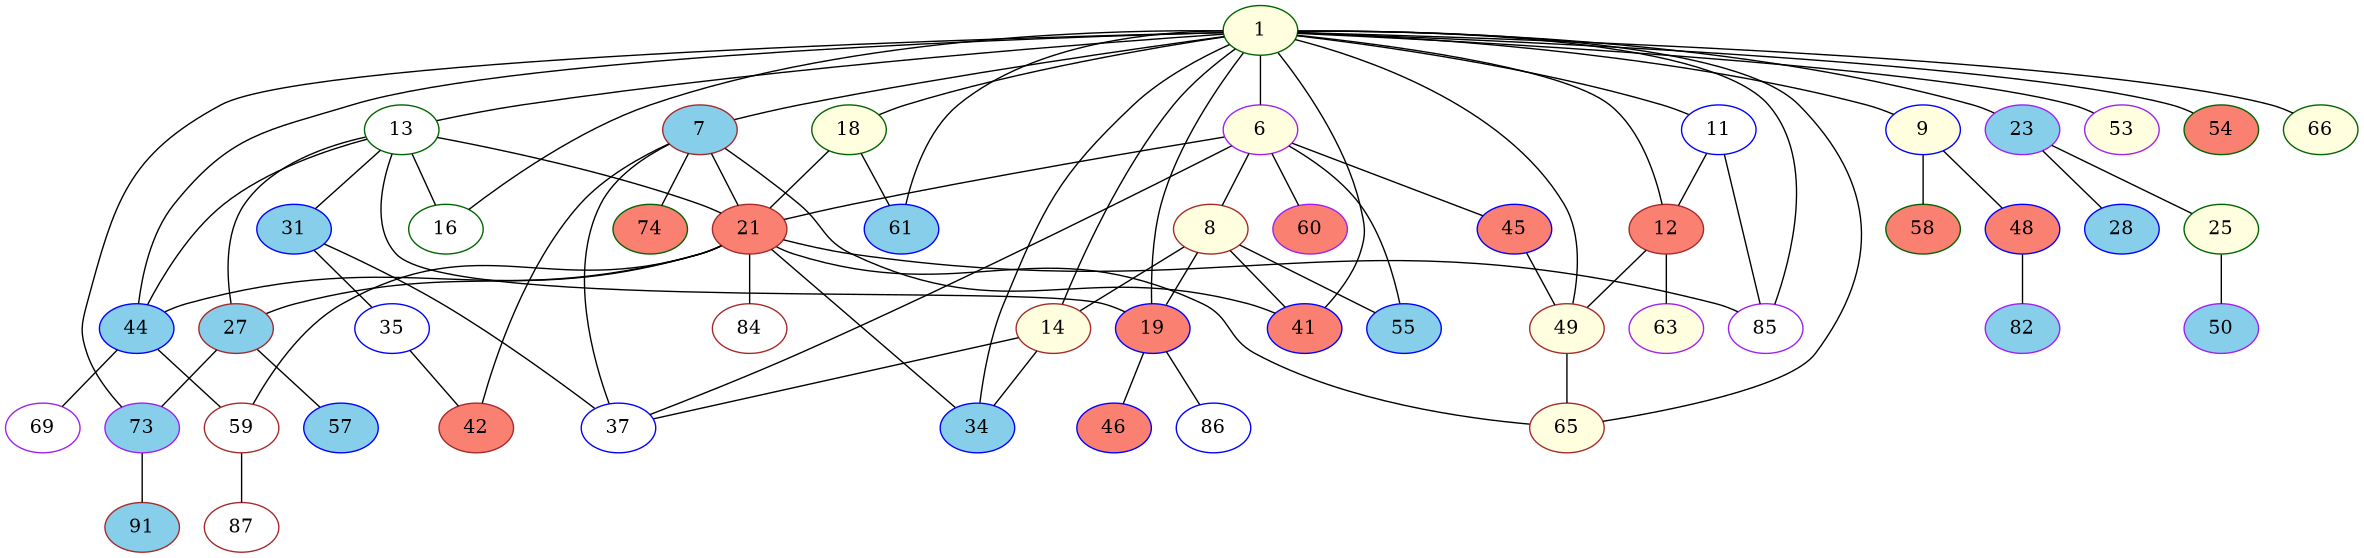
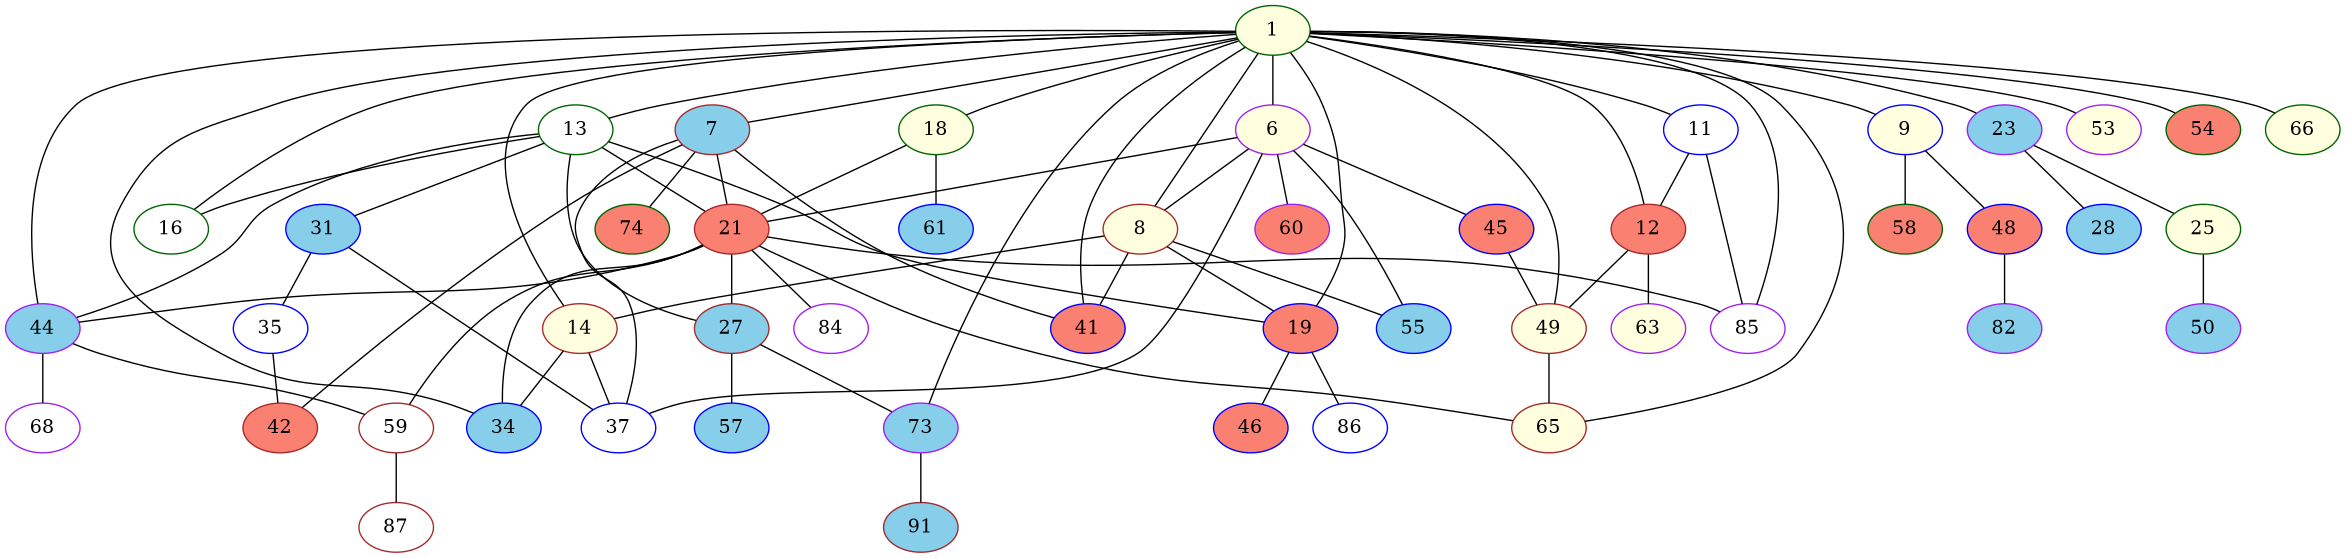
  graph {
    node [color=blue fillcolor=skyblue style=filled]
    1 [color=darkgreen fillcolor=lightyellow super="+5+68+2"]
    6 [color=purple fillcolor=lightyellow super="+26"]
    7 [color=brown super="+39+75"]
    8 [color=brown fillcolor=lightyellow super="+32"]
    9 [fillcolor=lightyellow super="+17"]
    11 [fillcolor=white]
    12 [color=brown fillcolor=salmon super="+64"]
    13 [color=darkgreen fillcolor=white super="+20"]
    14 [color=brown fillcolor=lightyellow super="+89+94+29"]
    16 [color=darkgreen fillcolor=white]
    18 [color=darkgreen fillcolor=lightyellow]
    19 [fillcolor=salmon super="+22+36+95"]
    23 [color=purple]
    34
    41 [fillcolor=salmon super="+97+77"]
-   44 [super="+47+98"]
+   44 [color=purple super="+47+98"]
    49 [color=brown fillcolor=lightyellow super="+72+81"]
    53 [color=purple fillcolor=lightyellow]
    54 [color=darkgreen fillcolor=salmon]
    65 [color=brown fillcolor=lightyellow]
    66 [color=darkgreen fillcolor=lightyellow]
    n22 [color=purple label=73 super="+76"]
    85 [color=purple fillcolor=white super="+88"]
    21 [color=brown fillcolor=salmon super="+24"]
    37 [fillcolor=white super="+67"]
    45 [fillcolor=salmon]
    55
    60 [color=purple fillcolor=salmon]
    42 [color=brown fillcolor=salmon super="+70"]
    74 [color=darkgreen fillcolor=salmon]
    48 [fillcolor=salmon]
    58 [color=darkgreen fillcolor=salmon]
    63 [color=purple fillcolor=lightyellow]
    27 [color=brown super="+80+33+83"]
    31 [super="+43"]
    61
    46 [fillcolor=salmon super="+51"]
    86 [fillcolor=white super="+99"]
    25 [color=darkgreen fillcolor=lightyellow super="+30"]
    28
    59 [color=brown fillcolor=white]
-   69 [color=purple fillcolor=white]
+   69 [color=purple fillcolor=white label=68]
    91 [color=brown]
-   84 [color=brown fillcolor=white]
+   84 [color=purple fillcolor=white]
    82 [color=purple super="+96"]
    57
    35 [fillcolor=white]
    87 [color=brown fillcolor=white]
    50 [color=purple]
    1 -- 6
    1 -- 7
-   1 -- 61
+   1 -- 8
    1 -- 9
    1 -- 11
    1 -- 12
    1 -- 13 [weight=2]
    1 -- 14
    1 -- 16
    1 -- 18
    1 -- 19 [weight=2]
    1 -- 23
    1 -- 34
    1 -- 41 [weight=2]
    1 -- 44 [weight=2]
    1 -- 49
    1 -- 53 [weight=2]
    1 -- 54
    1 -- 65
    1 -- 66
    1 -- n22
    1 -- 85
    6 -- 8
    6 -- 21
    6 -- 37
    6 -- 45
    6 -- 55
    6 -- 60
    7 -- 41
    7 -- 21
    7 -- 37
    7 -- 42
    7 -- 74
    8 -- 14
    8 -- 19
    8 -- 41
    8 -- 55
    9 -- 48
    9 -- 58
    11 -- 12
    11 -- 85
    12 -- 49
    12 -- 63
    13 -- 16
    13 -- 19
    13 -- 44
    13 -- 21
    13 -- 27
    13 -- 31
    14 -- 34
    14 -- 37
    18 -- 21
    18 -- 61
    19 -- 46
    19 -- 86
    23 -- 25
    23 -- 28
    44 -- 59
    44 -- 69
    49 -- 65
    n22 -- 91
    21 -- 34
    21 -- 44
    21 -- 65
    21 -- 85
    21 -- 27
    21 -- 59
    21 -- 84
    45 -- 49
    48 -- 82
    27 -- n22
    27 -- 57
    31 -- 37
    31 -- 35
    25 -- 50
    59 -- 87
    35 -- 42
  }
